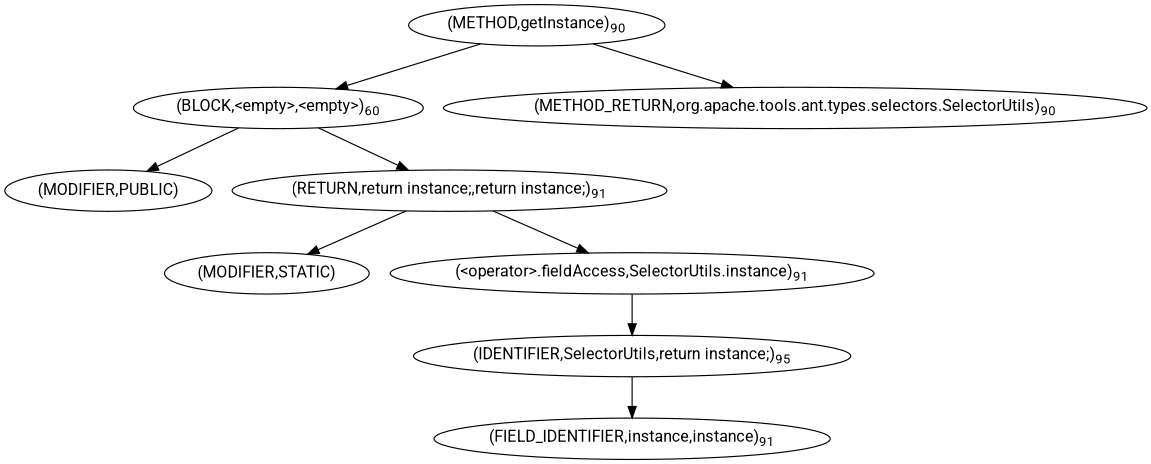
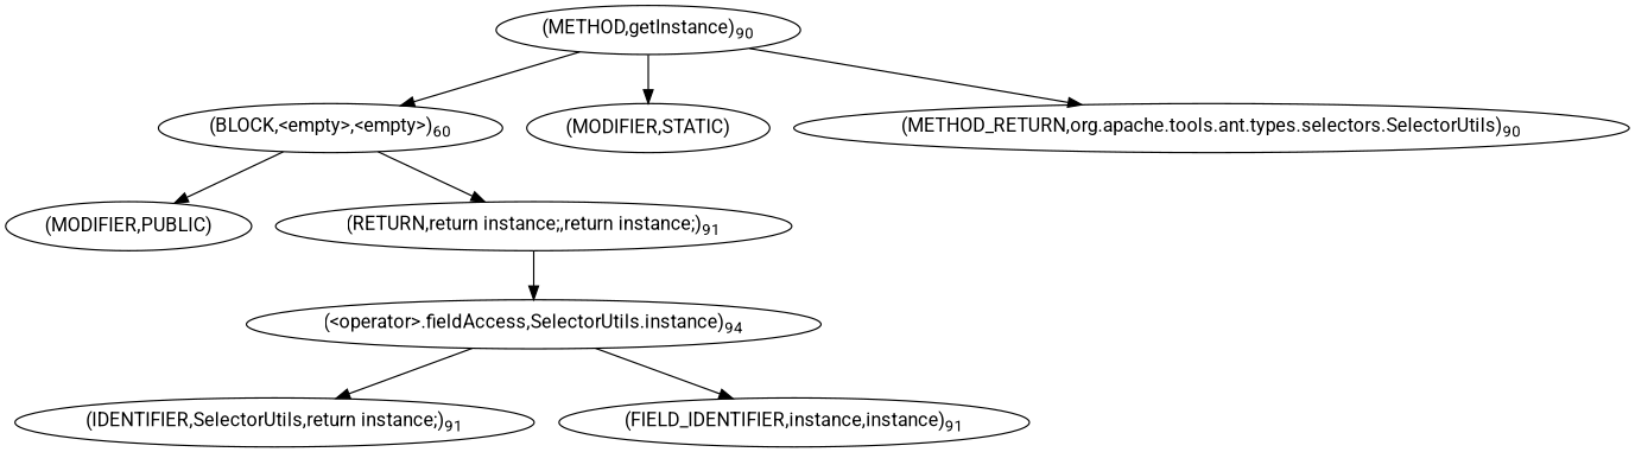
  digraph {
    fontname=Roboto
    node [fontname=Roboto]
    edge [fontname=Roboto]
    n1 [label=<(METHOD,getInstance)<SUB>90</SUB>>]
    n2 [label=<(BLOCK,&lt;empty&gt;,&lt;empty&gt;)<SUB>60</SUB>>]
    n3 [label=<(MODIFIER,STATIC)>]
    n4 [label=<(METHOD_RETURN,org.apache.tools.ant.types.selectors.SelectorUtils)<SUB>90</SUB>>]
    n5 [label=<(MODIFIER,PUBLIC)>]
    n6 [label=<(RETURN,return instance;,return instance;)<SUB>91</SUB>>]
-   n7 [label=<(&lt;operator&gt;.fieldAccess,SelectorUtils.instance)<SUB>91</SUB>>]
-   n8 [label=<(IDENTIFIER,SelectorUtils,return instance;)<SUB>95</SUB>>]
+   n7 [label=<(&lt;operator&gt;.fieldAccess,SelectorUtils.instance)<SUB>94</SUB>>]
+   n8 [label=<(IDENTIFIER,SelectorUtils,return instance;)<SUB>91</SUB>>]
    n9 [label=<(FIELD_IDENTIFIER,instance,instance)<SUB>91</SUB>>]
    n1 -> n2
-   n6 -> n3
+   n1 -> n3
    n1 -> n4
    n2 -> n5
    n2 -> n6
    n6 -> n7
    n7 -> n8
-   n8 -> n9
+   n7 -> n9
  }
